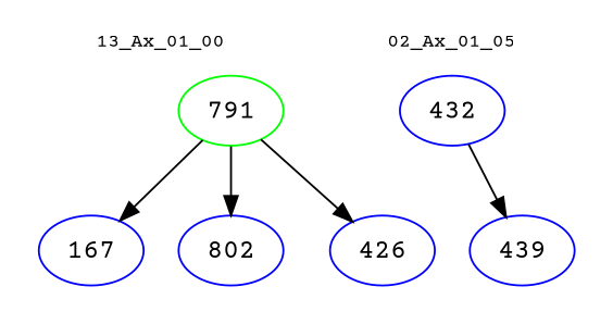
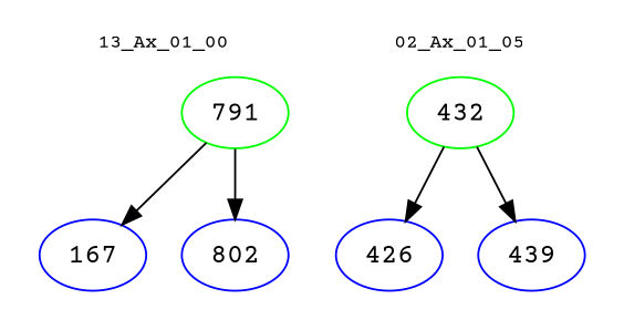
  digraph {
    fontname="Courier Prime"
    node [color=blue fontname="Courier Prime"]
    edge [color=black fontname="Courier Prime"]
    n1 [color=green label=791]
    n2 [label=167]
    n3 [label=802]
-   n4 [label=432]
+   n4 [color=green label=432]
    n5 [label=426]
    n6 [label=439]
    subgraph cluster_1 {
      color=white
      fontsize=10
      label="13_Ax_01_00"
      n1
      n2
      n3
    }
    subgraph cluster_2 {
      color=white
      fontsize=10
      label="02_Ax_01_05"
      n4
      n5
      n6
    }
    n1 -> n2
    n1 -> n3
-   n1 -> n5
+   n4 -> n5
    n4 -> n6
  }
